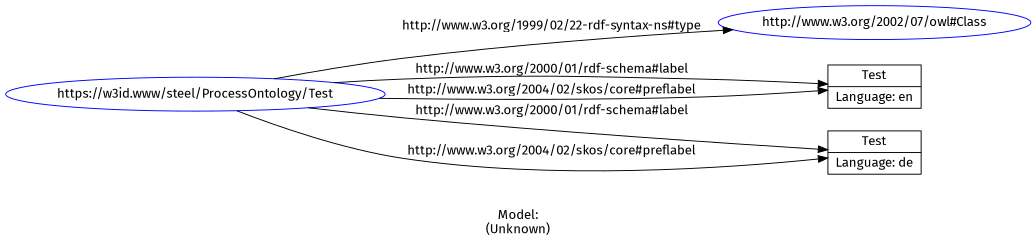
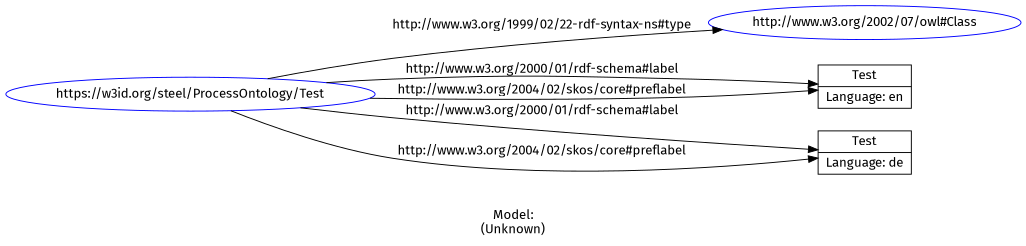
  digraph {
    fontname="Fira Sans"
    label="\n\nModel:\n(Unknown)"
    rankdir=LR
    node [fontname="Fira Sans" shape=ellipse]
    edge [fontname="Fira Sans"]
-   n1 [color=blue label="https://w3id.www/steel/ProcessOntology/Test"]
+   n1 [color=blue label="https://w3id.org/steel/ProcessOntology/Test"]
    n2 [color=blue label="http://www.w3.org/2002/07/owl#Class"]
    n3 [label="Test|Language: en" shape=record]
    n4 [label="Test|Language: de" shape=record]
    n1 -> n2 [label="http://www.w3.org/1999/02/22-rdf-syntax-ns#type"]
    n1 -> n3 [label="http://www.w3.org/2000/01/rdf-schema#label"]
    n1 -> n3 [label="http://www.w3.org/2004/02/skos/core#preflabel"]
    n1 -> n4 [label="http://www.w3.org/2000/01/rdf-schema#label"]
    n1 -> n4 [label="http://www.w3.org/2004/02/skos/core#preflabel"]
  }
